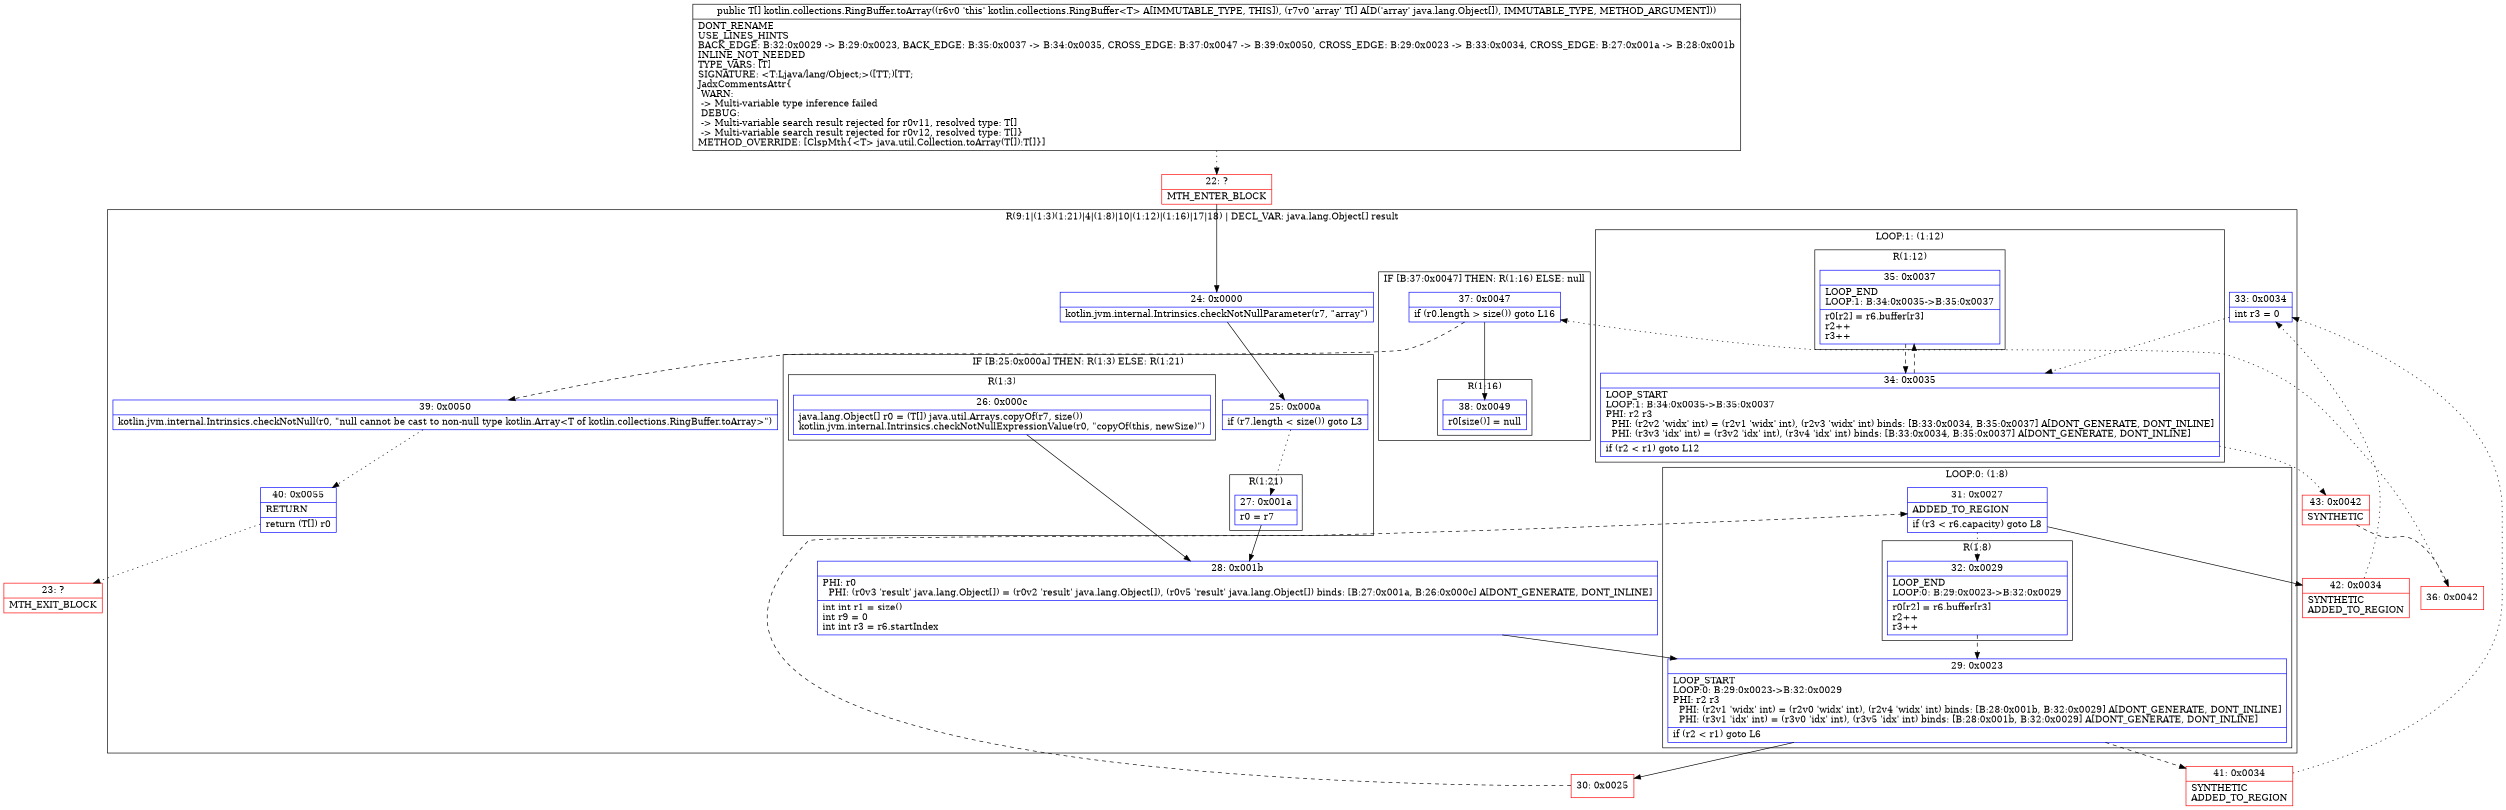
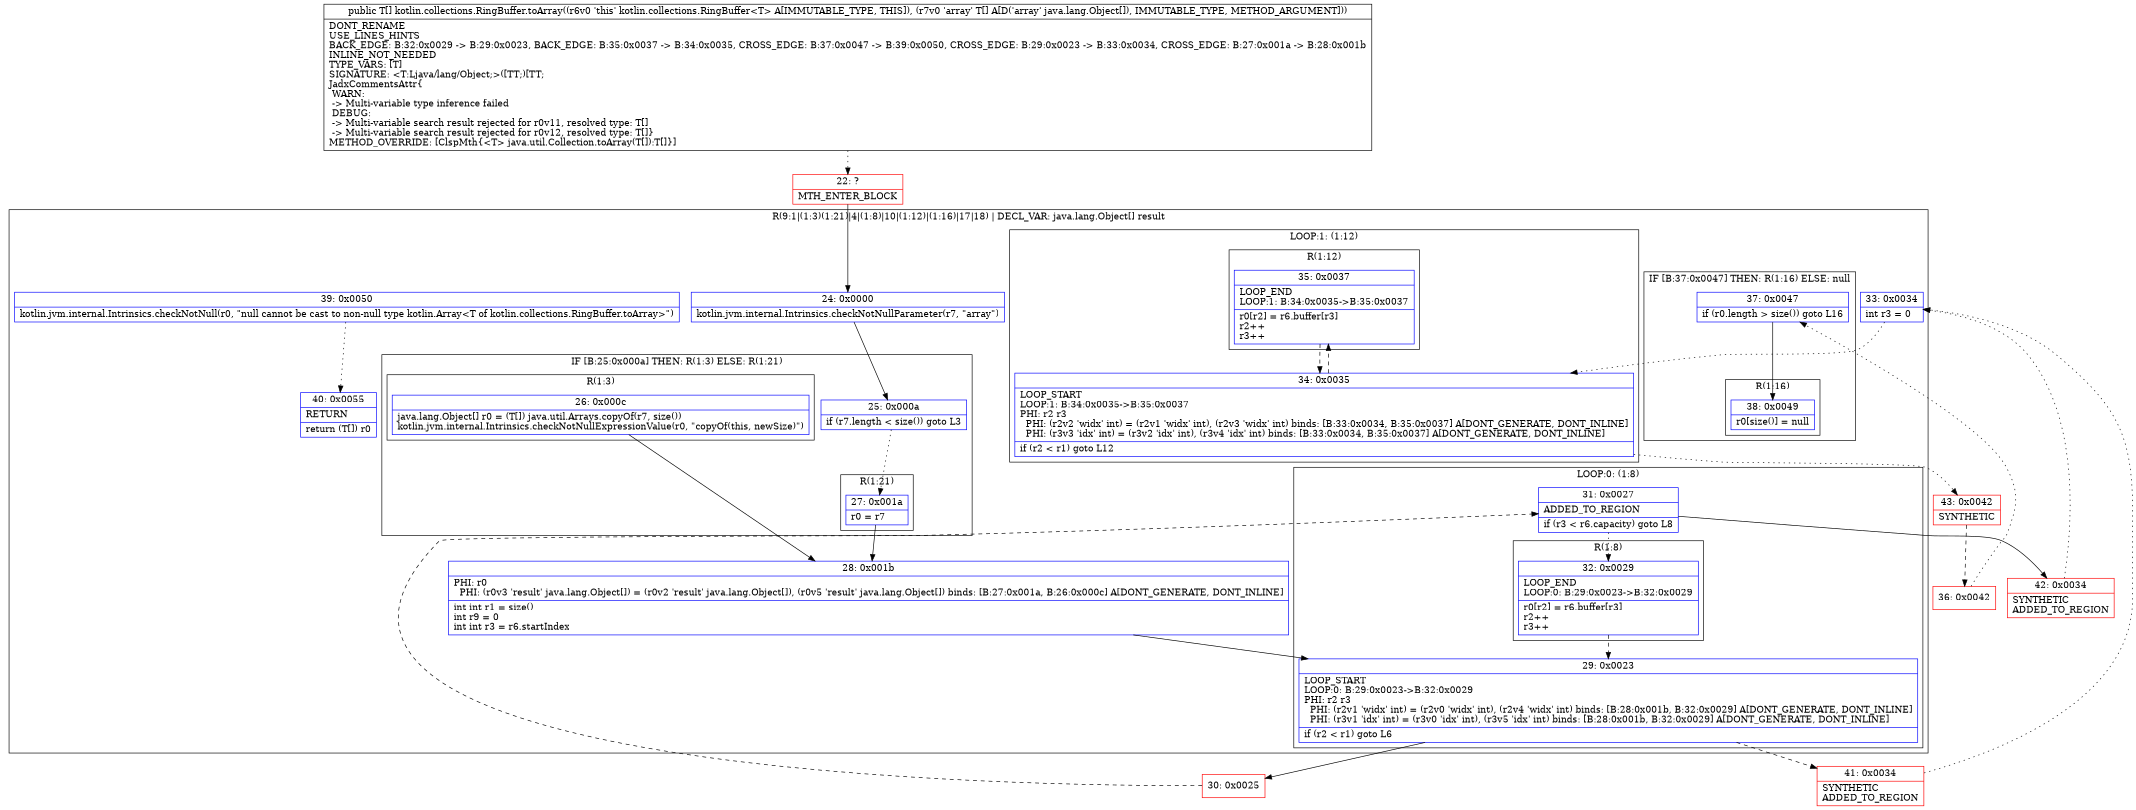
  digraph {
    node [color=blue shape=record]
    edge [style=dotted]
    n1 [label="{26\:\ 0x000c|java.lang.Object[] r0 = (T[]) java.util.Arrays.copyOf(r7, size())\lkotlin.jvm.internal.Intrinsics.checkNotNullExpressionValue(r0, \"copyOf(this, newSize)\")\l}"]
    n2 [label="{27\:\ 0x001a|r0 = r7\l}"]
    n3 [label="{25\:\ 0x000a|if (r7.length \< size()) goto L3\l}"]
    n4 [label="{32\:\ 0x0029|LOOP_END\lLOOP:0: B:29:0x0023\-\>B:32:0x0029\l|r0[r2] = r6.buffer[r3]\lr2++\lr3++\l}"]
    n5 [label="{29\:\ 0x0023|LOOP_START\lLOOP:0: B:29:0x0023\-\>B:32:0x0029\lPHI: r2 r3 \l  PHI: (r2v1 'widx' int) = (r2v0 'widx' int), (r2v4 'widx' int) binds: [B:28:0x001b, B:32:0x0029] A[DONT_GENERATE, DONT_INLINE]\l  PHI: (r3v1 'idx' int) = (r3v0 'idx' int), (r3v5 'idx' int) binds: [B:28:0x001b, B:32:0x0029] A[DONT_GENERATE, DONT_INLINE]\l|if (r2 \< r1) goto L6\l}"]
    n6 [label="{31\:\ 0x0027|ADDED_TO_REGION\l|if (r3 \< r6.capacity) goto L8\l}"]
    n7 [label="{35\:\ 0x0037|LOOP_END\lLOOP:1: B:34:0x0035\-\>B:35:0x0037\l|r0[r2] = r6.buffer[r3]\lr2++\lr3++\l}"]
    n8 [label="{34\:\ 0x0035|LOOP_START\lLOOP:1: B:34:0x0035\-\>B:35:0x0037\lPHI: r2 r3 \l  PHI: (r2v2 'widx' int) = (r2v1 'widx' int), (r2v3 'widx' int) binds: [B:33:0x0034, B:35:0x0037] A[DONT_GENERATE, DONT_INLINE]\l  PHI: (r3v3 'idx' int) = (r3v2 'idx' int), (r3v4 'idx' int) binds: [B:33:0x0034, B:35:0x0037] A[DONT_GENERATE, DONT_INLINE]\l|if (r2 \< r1) goto L12\l}"]
    n9 [label="{38\:\ 0x0049|r0[size()] = null\l}"]
    n10 [label="{37\:\ 0x0047|if (r0.length \> size()) goto L16\l}"]
    n11 [label="{24\:\ 0x0000|kotlin.jvm.internal.Intrinsics.checkNotNullParameter(r7, \"array\")\l}"]
    n12 [label="{28\:\ 0x001b|PHI: r0 \l  PHI: (r0v3 'result' java.lang.Object[]) = (r0v2 'result' java.lang.Object[]), (r0v5 'result' java.lang.Object[]) binds: [B:27:0x001a, B:26:0x000c] A[DONT_GENERATE, DONT_INLINE]\l|int int r1 = size()\lint r9 = 0\lint int r3 = r6.startIndex\l}"]
    n13 [label="{33\:\ 0x0034|int r3 = 0\l}"]
    n14 [label="{39\:\ 0x0050|kotlin.jvm.internal.Intrinsics.checkNotNull(r0, \"null cannot be cast to non\-null type kotlin.Array\<T of kotlin.collections.RingBuffer.toArray\>\")\l}"]
    n15 [label="{40\:\ 0x0055|RETURN\l|return (T[]) r0\l}"]
    n16 [color=red label="{30\:\ 0x0025}"]
    n17 [color=red label="{41\:\ 0x0034|SYNTHETIC\lADDED_TO_REGION\l}"]
    n18 [color=red label="{42\:\ 0x0034|SYNTHETIC\lADDED_TO_REGION\l}"]
    n19 [color=red label="{43\:\ 0x0042|SYNTHETIC\l}"]
-   n20 [color=red label="{23\:\ ?|MTH_EXIT_BLOCK\l}"]
    n21 [color=red label="{36\:\ 0x0042}"]
    n22 [color=red label="{22\:\ ?|MTH_ENTER_BLOCK\l}"]
    n23 [label="{public T[] kotlin.collections.RingBuffer.toArray((r6v0 'this' kotlin.collections.RingBuffer\<T\> A[IMMUTABLE_TYPE, THIS]), (r7v0 'array' T[] A[D('array' java.lang.Object[]), IMMUTABLE_TYPE, METHOD_ARGUMENT]))  | DONT_RENAME\lUSE_LINES_HINTS\lBACK_EDGE: B:32:0x0029 \-\> B:29:0x0023, BACK_EDGE: B:35:0x0037 \-\> B:34:0x0035, CROSS_EDGE: B:37:0x0047 \-\> B:39:0x0050, CROSS_EDGE: B:29:0x0023 \-\> B:33:0x0034, CROSS_EDGE: B:27:0x001a \-\> B:28:0x001b\lINLINE_NOT_NEEDED\lTYPE_VARS: [T]\lSIGNATURE: \<T:Ljava\/lang\/Object;\>([TT;)[TT;\lJadxCommentsAttr\{\l WARN: \l \-\> Multi\-variable type inference failed\l DEBUG: \l \-\> Multi\-variable search result rejected for r0v11, resolved type: T[]\l \-\> Multi\-variable search result rejected for r0v12, resolved type: T[]\}\lMETHOD_OVERRIDE: [ClspMth\{\<T\> java.util.Collection.toArray(T[]):T[]\}]\l}" color=""]
    subgraph cluster_1 {
      label="R(9:1|(1:3)(1:21)|4|(1:8)|10|(1:12)|(1:16)|17|18) | DECL_VAR: java.lang.Object[] result\l"
      n11
      n12
      n13
      n14
      n15
      subgraph cluster_2 {
        label="IF [B:25:0x000a] THEN: R(1:3) ELSE: R(1:21)"
        n3
        subgraph cluster_3 {
          label="R(1:3)"
          n1
        }
        subgraph cluster_4 {
          label="R(1:21)"
          n2
        }
      }
      subgraph cluster_5 {
        label="LOOP:0: (1:8)"
        n5
        n6
        subgraph cluster_6 {
          label="R(1:8)"
          n4
        }
      }
      subgraph cluster_7 {
        label="LOOP:1: (1:12)"
        n8
        subgraph cluster_8 {
          label="R(1:12)"
          n7
        }
      }
      subgraph cluster_9 {
        label="IF [B:37:0x0047] THEN: R(1:16) ELSE: null"
        n10
        subgraph cluster_10 {
          label="R(1:16)"
          n9
        }
      }
    }
    n1 -> n12 [style=solid]
    n2 -> n12 [style=solid]
    n3 -> n2
    n4 -> n5 [style=dashed]
    n5 -> n16 [style=solid]
    n5 -> n17 [style=dashed]
    n6 -> n4
    n6 -> n18 [style=solid]
    n7 -> n8 [style=dashed]
    n8 -> n7 [style=dashed]
    n8 -> n19
    n10 -> n9 [style=solid]
-   n10 -> n14 [style=dashed]
    n11 -> n3 [style=solid]
    n12 -> n5 [style=solid]
    n13 -> n8
    n14 -> n15
-   n15 -> n20
    n16 -> n6 [style=dashed]
    n17 -> n13
    n18 -> n13
    n19 -> n21 [style=dashed]
    n21 -> n10
    n22 -> n11 [style=solid]
    n23 -> n22
  }
